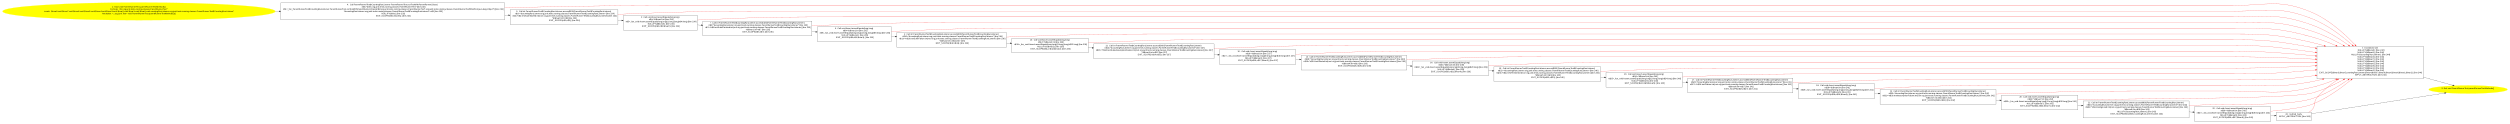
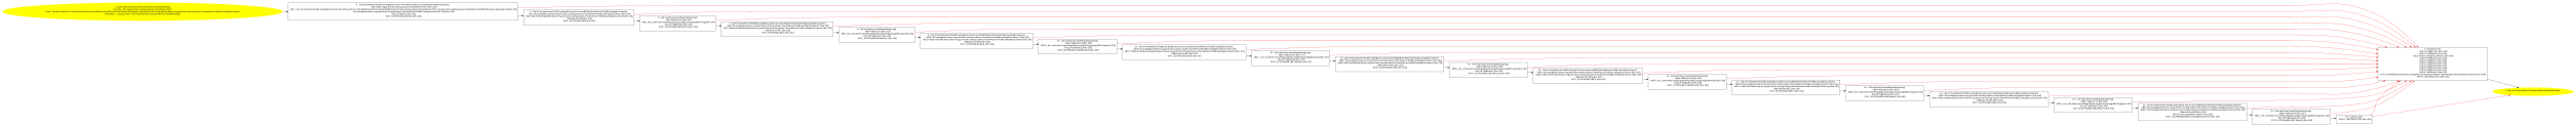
  digraph {
    rankdir=LR
    fontname="Liberation Sans"
    node [fontname="Liberation Sans" shape=box]
    edge [fontname="Liberation Sans"]
    n1 [color=yellow label="1: Start void ParentRunnerTest.parentRunnerTestMethods()\nFormals:  this:org.junit.tests.running.classes.ParentRunnerTest*\nLocals:  $irvar8:void $irvar7:void $irvar6:void $irvar5:void $irvar4:void $irvar3:void $irvar2:void $irvar1:void $irvar0:void countingRunListener:org.junit.tests.running.classes.ParentRunnerTest$CountingRunListener*\nAnnotation: <_org.junit.Test> void ParentRunnerTest.parentRunnerTestMethods()() \n  " style=filled shape=""]
    n2 [label="4:  Call ParentRunnerTest$CountingRunListener ParentRunnerTest.runTestWithParentRunner(Class) \n   n$0=*&this:org.junit.tests.running.classes.ParentRunnerTest* [line 233]\n  n$1=_fun_ParentRunnerTest$CountingRunListener ParentRunnerTest.runTestWithParentRunner(Class)(n$0:org.junit.tests.running.classes.ParentRunnerTest*,org.junit.tests.running.classes.ParentRunnerTest$TestTest:java.lang.Object*) [line 233]\n  *&countingRunListener:org.junit.tests.running.classes.ParentRunnerTest$CountingRunListener*=n$1 [line 233]\n  NULLIFY(&this); [line 233]\n  EXIT_SCOPE(n$0,n$1,this); [line 233]\n "]
    n3 [label="3:  exceptions sink \n   NULLIFY(&$irvar3); [line 244]\n  NULLIFY(&$irvar5); [line 244]\n  NULLIFY(&countingRunListener); [line 244]\n  NULLIFY(&$irvar4); [line 244]\n  NULLIFY(&$irvar7); [line 244]\n  NULLIFY(&$irvar6); [line 244]\n  NULLIFY(&$irvar0); [line 244]\n  NULLIFY(&$irvar8); [line 244]\n  NULLIFY(&$irvar1); [line 244]\n  NULLIFY(&$irvar2); [line 244]\n  EXIT_SCOPE($irvar3,$irvar5,countingRunListener,$irvar4,$irvar7,$irvar6,$irvar0,$irvar8,$irvar1,$irvar2); [line 244]\n  APPLY_ABSTRACTION; [line 244]\n "]
    n4 [label="5:  Call int ParentRunnerTest$CountingRunListener.access$000(ParentRunnerTest$CountingRunListener) \n   n$2=*&countingRunListener:org.junit.tests.running.classes.ParentRunnerTest$CountingRunListener* [line 234]\n  n$3=*n$2.testSuiteStarted:int(root org.junit.tests.running.classes.ParentRunnerTest$CountingRunListener) [line 234]\n  *&$irvar0:int=n$3 [line 234]\n  EXIT_SCOPE(n$2,n$3); [line 234]\n "]
    n5 [color=yellow label="2: Exit void ParentRunnerTest.parentRunnerTestMethods() \n  " style=filled shape=""]
    n6 [label="6:  Call void Assert.assertEquals(long,long) \n   n$4=*&$irvar0:int [line 234]\n  n$5=_fun_void Assert.assertEquals(long,long)(1:long,(long)n$4:long) [line 234]\n  NULLIFY(&$irvar0); [line 234]\n  EXIT_SCOPE(n$4,n$5,$irvar0); [line 234]\n "]
    n7 [label="7:  Call int ParentRunnerTest$CountingRunListener.access$100(ParentRunnerTest$CountingRunListener) \n   n$6=*&countingRunListener:org.junit.tests.running.classes.ParentRunnerTest$CountingRunListener* [line 235]\n  n$7=*n$6.testSuiteFinished:int(root org.junit.tests.running.classes.ParentRunnerTest$CountingRunListener) [line 235]\n  *&$irvar1:int=n$7 [line 235]\n  EXIT_SCOPE(n$6,n$7); [line 235]\n "]
    n8 [label="8:  Call void Assert.assertEquals(long,long) \n   n$8=*&$irvar1:int [line 235]\n  n$9=_fun_void Assert.assertEquals(long,long)(1:long,(long)n$8:long) [line 235]\n  NULLIFY(&$irvar1); [line 235]\n  EXIT_SCOPE(n$8,n$9,$irvar1); [line 235]\n "]
    n9 [label="9:  Call int ParentRunnerTest$CountingRunListener.access$200(ParentRunnerTest$CountingRunListener) \n   n$10=*&countingRunListener:org.junit.tests.running.classes.ParentRunnerTest$CountingRunListener* [line 236]\n  n$11=*n$10.testSuiteFailure:int(root org.junit.tests.running.classes.ParentRunnerTest$CountingRunListener) [line 236]\n  *&$irvar2:int=n$11 [line 236]\n  EXIT_SCOPE(n$10,n$11); [line 236]\n "]
    n10 [label="10:  Call void Assert.assertEquals(long,long) \n   n$12=*&$irvar2:int [line 236]\n  n$13=_fun_void Assert.assertEquals(long,long)(0:long,(long)n$12:long) [line 236]\n  NULLIFY(&$irvar2); [line 236]\n  EXIT_SCOPE(n$12,n$13,$irvar2); [line 236]\n "]
    n11 [label="11:  Call int ParentRunnerTest$CountingRunListener.access$300(ParentRunnerTest$CountingRunListener) \n   n$14=*&countingRunListener:org.junit.tests.running.classes.ParentRunnerTest$CountingRunListener* [line 237]\n  n$15=*n$14.testSuiteAssumptionFailure:int(root org.junit.tests.running.classes.ParentRunnerTest$CountingRunListener) [line 237]\n  *&$irvar3:int=n$15 [line 237]\n  EXIT_SCOPE(n$14,n$15); [line 237]\n "]
    n12 [label="12:  Call void Assert.assertEquals(long,long) \n   n$16=*&$irvar3:int [line 237]\n  n$17=_fun_void Assert.assertEquals(long,long)(0:long,(long)n$16:long) [line 237]\n  NULLIFY(&$irvar3); [line 237]\n  EXIT_SCOPE(n$16,n$17,$irvar3); [line 237]\n "]
    n13 [label="13:  Call int ParentRunnerTest$CountingRunListener.access$400(ParentRunnerTest$CountingRunListener) \n   n$18=*&countingRunListener:org.junit.tests.running.classes.ParentRunnerTest$CountingRunListener* [line 239]\n  n$19=*n$18.testStarted:int(root org.junit.tests.running.classes.ParentRunnerTest$CountingRunListener) [line 239]\n  *&$irvar4:int=n$19 [line 239]\n  EXIT_SCOPE(n$18,n$19); [line 239]\n "]
    n14 [label="14:  Call void Assert.assertEquals(long,long) \n   n$20=*&$irvar4:int [line 239]\n  n$21=_fun_void Assert.assertEquals(long,long)(3:long,(long)n$20:long) [line 239]\n  NULLIFY(&$irvar4); [line 239]\n  EXIT_SCOPE(n$20,n$21,$irvar4); [line 239]\n "]
    n15 [label="15:  Call int ParentRunnerTest$CountingRunListener.access$500(ParentRunnerTest$CountingRunListener) \n   n$22=*&countingRunListener:org.junit.tests.running.classes.ParentRunnerTest$CountingRunListener* [line 240]\n  n$23=*n$22.testFinished:int(root org.junit.tests.running.classes.ParentRunnerTest$CountingRunListener) [line 240]\n  *&$irvar5:int=n$23 [line 240]\n  EXIT_SCOPE(n$22,n$23); [line 240]\n "]
    n16 [label="16:  Call void Assert.assertEquals(long,long) \n   n$24=*&$irvar5:int [line 240]\n  n$25=_fun_void Assert.assertEquals(long,long)(3:long,(long)n$24:long) [line 240]\n  NULLIFY(&$irvar5); [line 240]\n  EXIT_SCOPE(n$24,n$25,$irvar5); [line 240]\n "]
    n17 [label="17:  Call int ParentRunnerTest$CountingRunListener.access$600(ParentRunnerTest$CountingRunListener) \n   n$26=*&countingRunListener:org.junit.tests.running.classes.ParentRunnerTest$CountingRunListener* [line 241]\n  n$27=*n$26.testFailure:int(root org.junit.tests.running.classes.ParentRunnerTest$CountingRunListener) [line 241]\n  *&$irvar6:int=n$27 [line 241]\n  EXIT_SCOPE(n$26,n$27); [line 241]\n "]
    n18 [label="18:  Call void Assert.assertEquals(long,long) \n   n$28=*&$irvar6:int [line 241]\n  n$29=_fun_void Assert.assertEquals(long,long)(1:long,(long)n$28:long) [line 241]\n  NULLIFY(&$irvar6); [line 241]\n  EXIT_SCOPE(n$28,n$29,$irvar6); [line 241]\n "]
    n19 [label="19:  Call int ParentRunnerTest$CountingRunListener.access$700(ParentRunnerTest$CountingRunListener) \n   n$30=*&countingRunListener:org.junit.tests.running.classes.ParentRunnerTest$CountingRunListener* [line 242]\n  n$31=*n$30.testAssumptionFailure:int(root org.junit.tests.running.classes.ParentRunnerTest$CountingRunListener) [line 242]\n  *&$irvar7:int=n$31 [line 242]\n  EXIT_SCOPE(n$30,n$31); [line 242]\n "]
    n20 [label="20:  Call void Assert.assertEquals(long,long) \n   n$32=*&$irvar7:int [line 242]\n  n$33=_fun_void Assert.assertEquals(long,long)(1:long,(long)n$32:long) [line 242]\n  NULLIFY(&$irvar7); [line 242]\n  EXIT_SCOPE(n$32,n$33,$irvar7); [line 242]\n "]
    n21 [label="21:  Call int ParentRunnerTest$CountingRunListener.access$800(ParentRunnerTest$CountingRunListener) \n   n$34=*&countingRunListener:org.junit.tests.running.classes.ParentRunnerTest$CountingRunListener* [line 243]\n  n$35=*n$34.testIgnored:int(root org.junit.tests.running.classes.ParentRunnerTest$CountingRunListener) [line 243]\n  *&$irvar8:int=n$35 [line 243]\n  NULLIFY(&countingRunListener); [line 243]\n  EXIT_SCOPE(n$34,n$35,countingRunListener); [line 243]\n "]
    n22 [label="22:  Call void Assert.assertEquals(long,long) \n   n$36=*&$irvar8:int [line 243]\n  n$37=_fun_void Assert.assertEquals(long,long)(1:long,(long)n$36:long) [line 243]\n  NULLIFY(&$irvar8); [line 243]\n  EXIT_SCOPE(n$36,n$37,$irvar8); [line 243]\n "]
    n23 [label="23:  method_body \n   APPLY_ABSTRACTION; [line 244]\n "]
    n1 -> n2
    n2 -> n3 [color=red]
    n2 -> n4
    n3 -> n5
    n4 -> n3 [color=red]
    n4 -> n6
    n6 -> n3 [color=red]
    n6 -> n7
    n7 -> n3 [color=red]
    n7 -> n8
    n8 -> n3 [color=red]
    n8 -> n9
    n9 -> n3 [color=red]
    n9 -> n10
    n10 -> n3 [color=red]
    n10 -> n11
    n11 -> n3 [color=red]
    n11 -> n12
    n12 -> n3 [color=red]
    n12 -> n13
    n13 -> n3 [color=red]
    n13 -> n14
    n14 -> n3 [color=red]
    n14 -> n15
    n15 -> n3 [color=red]
    n15 -> n16
    n16 -> n3 [color=red]
    n16 -> n17
    n17 -> n3 [color=red]
    n17 -> n18
    n18 -> n3 [color=red]
    n18 -> n19
    n19 -> n3 [color=red]
    n19 -> n20
    n20 -> n3 [color=red]
    n20 -> n21
    n21 -> n3 [color=red]
    n21 -> n22
    n22 -> n3 [color=red]
    n22 -> n23
    n23 -> n3 [color=red]
-   n23 -> n5
+   n23 -> n5 [color=red]
  }
